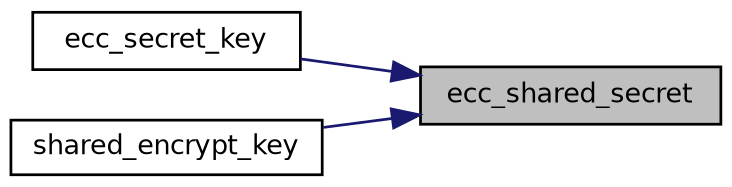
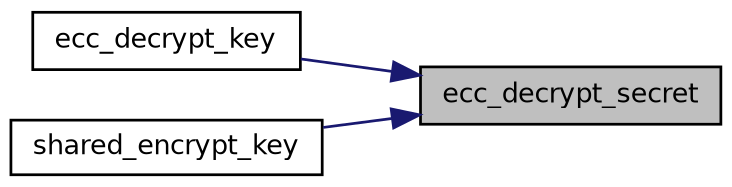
  digraph {
    rankdir=RL
    node [color=black fillcolor=white fontname=Helvetica fontsize=10 shape=record style=filled]
    edge [color=midnightblue dir=back fontname=Helvetica fontsize=10 labelfontname=Helvetica labelfontsize=10 style=solid]
-   n1 [fillcolor=grey75 fontcolor=black height=0.2 label=ecc_shared_secret width=0.4]
-   n2 [height=0.2 label=ecc_secret_key width=0.4]
+   n1 [fillcolor=grey75 fontcolor=black height=0.2 label=ecc_decrypt_secret width=0.4]
+   n2 [height=0.2 label=ecc_decrypt_key width=0.4]
    n3 [height=0.2 label=shared_encrypt_key width=0.4]
    n1 -> n2
    n1 -> n3
  }
